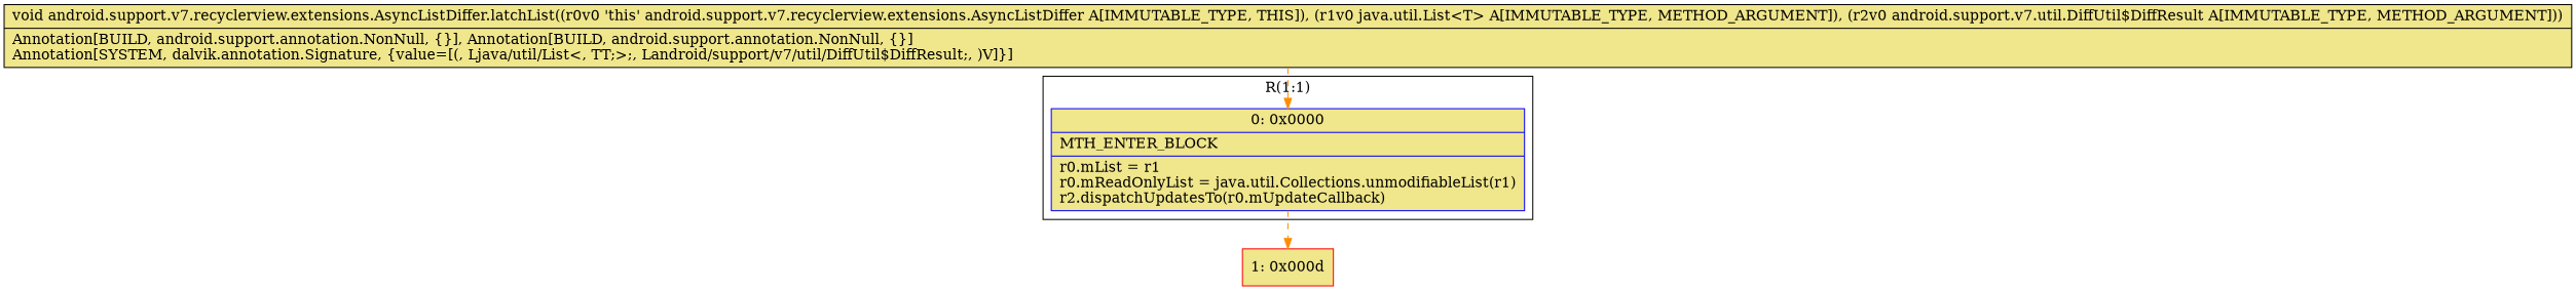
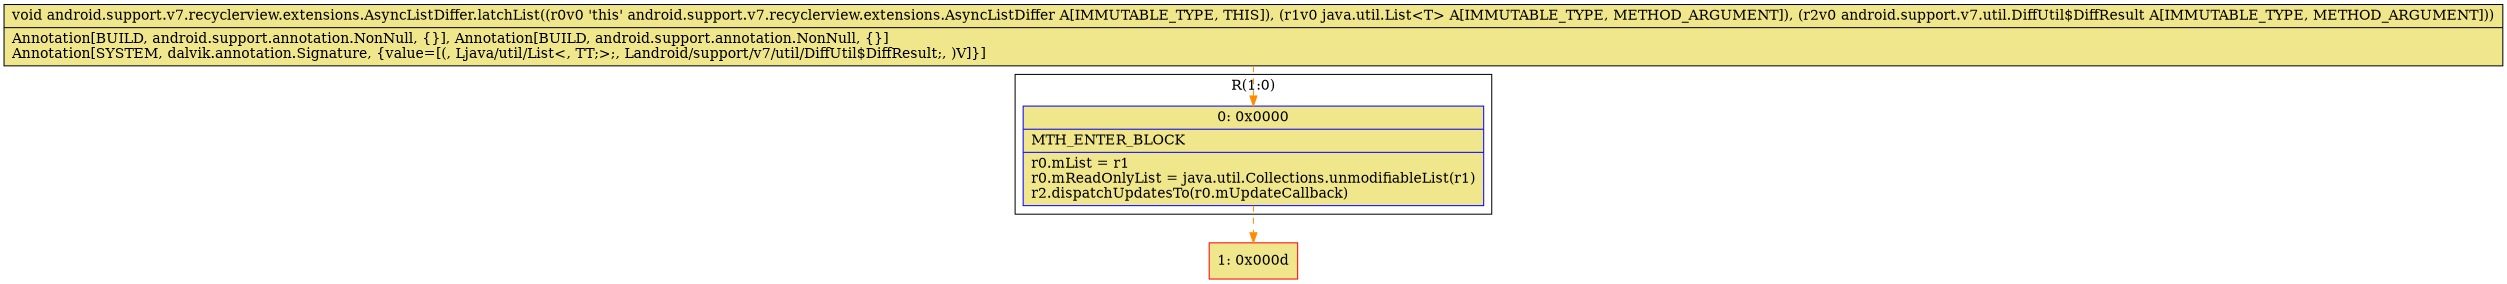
  digraph {
    node [shape=record style=filled fillcolor=khaki]
    edge [color=darkorange style=dashed arrowhead=normal]
    n1 [color=blue label="{0\:\ 0x0000|MTH_ENTER_BLOCK\l|r0.mList = r1\lr0.mReadOnlyList = java.util.Collections.unmodifiableList(r1)\lr2.dispatchUpdatesTo(r0.mUpdateCallback)\l}"]
    n2 [color=red label="{1\:\ 0x000d}"]
    n3 [label="{void android.support.v7.recyclerview.extensions.AsyncListDiffer.latchList((r0v0 'this' android.support.v7.recyclerview.extensions.AsyncListDiffer A[IMMUTABLE_TYPE, THIS]), (r1v0 java.util.List\<T\> A[IMMUTABLE_TYPE, METHOD_ARGUMENT]), (r2v0 android.support.v7.util.DiffUtil$DiffResult A[IMMUTABLE_TYPE, METHOD_ARGUMENT]))  | Annotation[BUILD, android.support.annotation.NonNull, \{\}], Annotation[BUILD, android.support.annotation.NonNull, \{\}]\lAnnotation[SYSTEM, dalvik.annotation.Signature, \{value=[(, Ljava\/util\/List\<, TT;\>;, Landroid\/support\/v7\/util\/DiffUtil$DiffResult;, )V]\}]\l}"]
    subgraph cluster_1 {
-     label="R(1:1)"
+     label="R(1:0)"
      n1
    }
    n1 -> n2
    n3 -> n1
  }
